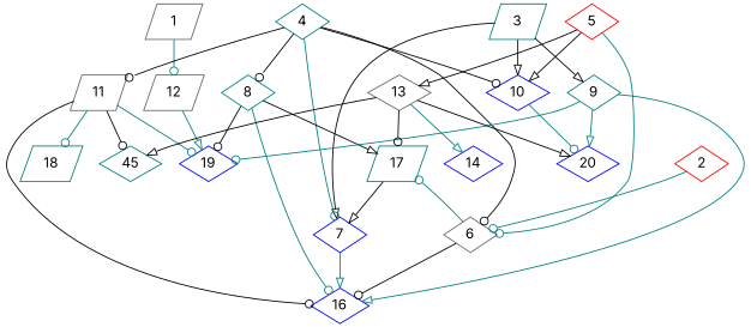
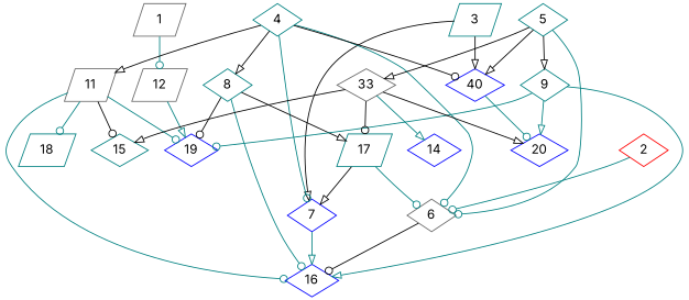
  digraph {
    fontname=Inter
    node [alpha=0.09 color=teal fontname=Inter shape=diamond]
    edge [arrowhead=odot color=black fontname=Inter]
    1 [alpha=0.05 color=gray40 expect_size=7006208 shape=parallelogram]
    12 [color=gray40 expect_size=49895424 shape=parallelogram]
    19 [alpha=0.06 color=blue expect_size=20829184]
    2 [alpha=0.14 color=red expect_size=17857536]
    6 [alpha=0.11 color=gray40 expect_size=7391232]
    16 [alpha=0.10 color=blue expect_size=5785600]
    17 [expect_size=31946752 shape=parallelogram]
    7 [alpha=0.16 color=blue expect_size=34480128]
    3 [alpha=0.08 expect_size=7250944 shape=parallelogram]
-   10 [alpha=0.00 color=blue expect_size=51830784]
+   10 [alpha=0.00 color=blue expect_size=51830784 label=40]
    20 [alpha=0.00 color=blue expect_size=42383360]
    4 [alpha=0.01 expect_size=38135808]
    8 [alpha=0.20 expect_size=35303424]
    11 [alpha=0.13 color=gray40 expect_size=37252096 shape=parallelogram]
-   15 [alpha=0.15 expect_size=10108928 label=45]
+   15 [alpha=0.15 expect_size=10108928]
    18 [alpha=0.14 expect_size=21655552 shape=parallelogram]
-   5 [alpha=0.18 color=red expect_size=47260672]
+   5 [alpha=0.18 expect_size=47260672]
    9 [expect_size=15774720]
-   13 [color=gray40 expect_size=34708480]
+   13 [color=gray40 expect_size=34708480 label=33]
    14 [alpha=0.12 color=blue expect_size=6944768]
    1 -> 12 [color=teal]
    12 -> 19 [arrowhead=onormal color=teal]
    2 -> 6 [color=teal]
    6 -> 16
-   6 -> 17 [color=teal]
+   17 -> 6 [color=teal]
    17 -> 7 [arrowhead=onormal]
    7 -> 16 [arrowhead=onormal color=teal]
    3 -> 7 [arrowhead=onormal]
    3 -> 10 [arrowhead=onormal]
    10 -> 20 [color=teal]
-   4 -> 6
+   4 -> 6 [color=teal]
    4 -> 7 [color=teal]
    4 -> 10
-   4 -> 8
-   4 -> 11
+   4 -> 8 [arrowhead=onormal]
+   4 -> 11 [arrowhead=onormal]
    8 -> 19
    8 -> 16 [color=teal]
    8 -> 17 [arrowhead=onormal]
    11 -> 19 [color=teal]
-   11 -> 16
+   11 -> 16 [color=teal]
    11 -> 15
    11 -> 18 [color=teal]
    5 -> 6 [color=teal]
    5 -> 10 [arrowhead=onormal]
-   3 -> 9 [arrowhead=onormal]
+   5 -> 9 [arrowhead=onormal]
    5 -> 13 [arrowhead=onormal]
    9 -> 19 [color=teal]
    9 -> 16 [arrowhead=onormal color=teal]
    9 -> 20 [arrowhead=onormal color=teal]
    13 -> 17
    13 -> 20 [arrowhead=onormal]
    13 -> 15 [arrowhead=onormal]
    13 -> 14 [arrowhead=onormal color=teal]
  }
